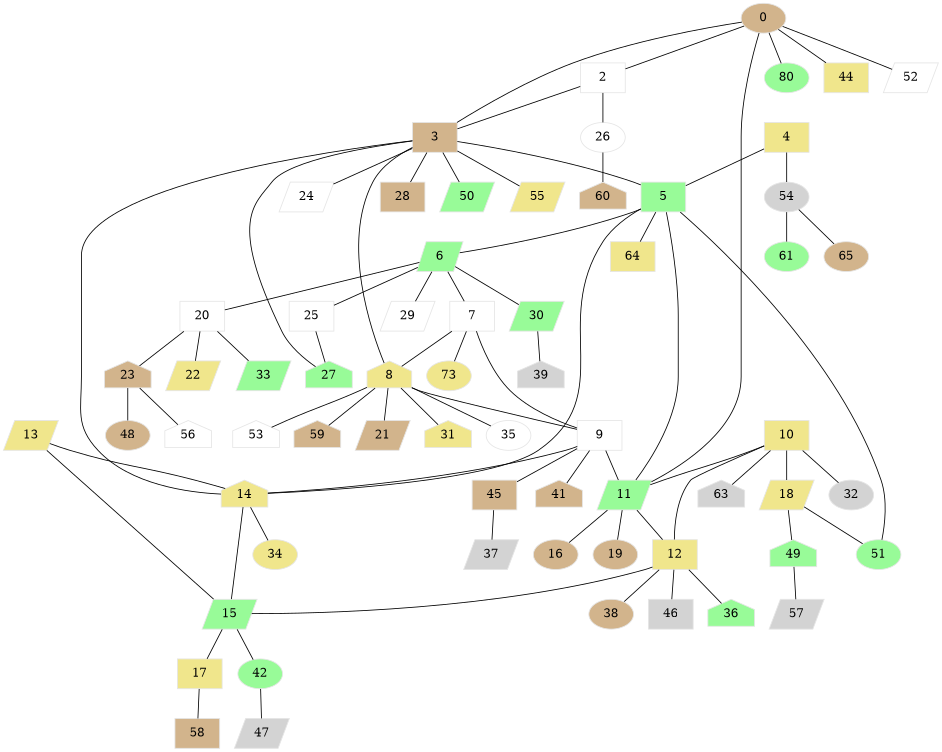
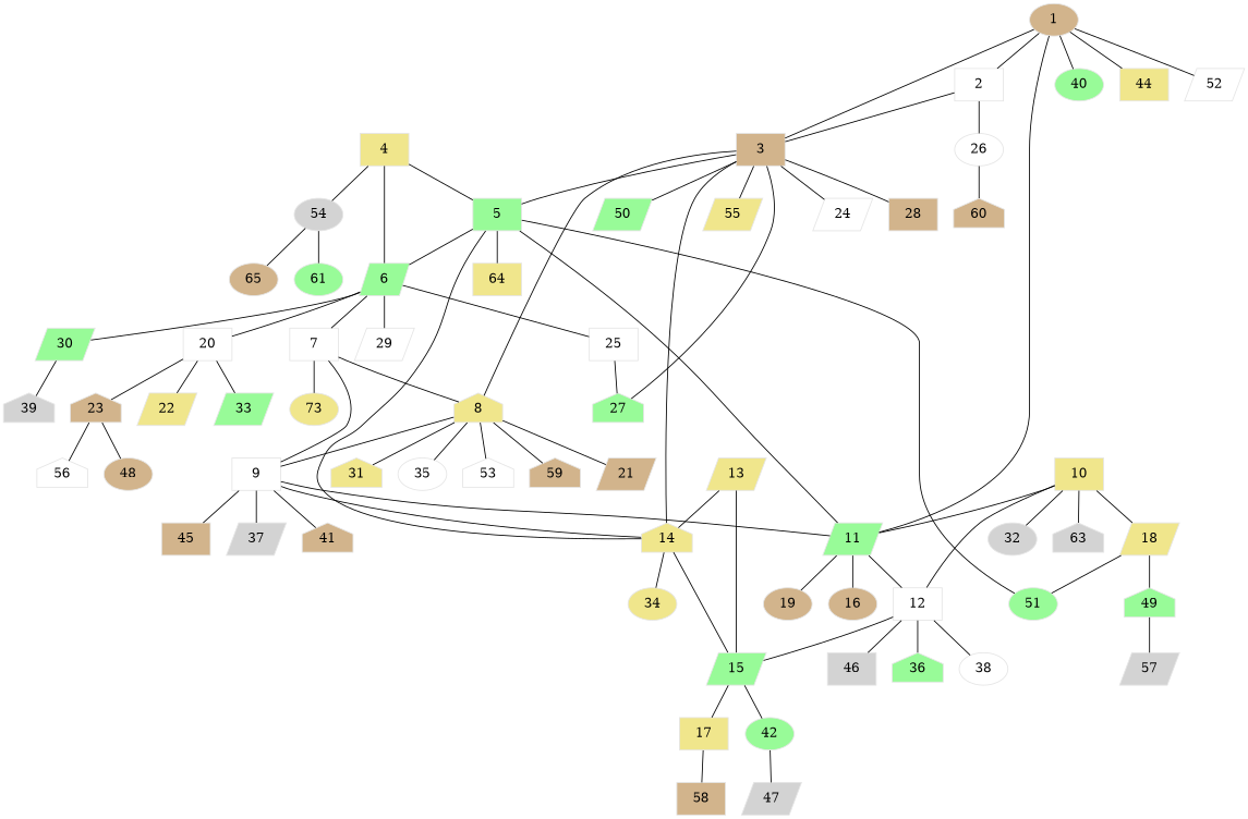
  graph {
    node [color=gray90 fillcolor=khaki shape=box style=filled]
-   1 [fillcolor=tan shape=ellipse label=0]
+   1 [fillcolor=tan shape=ellipse]
    2 [fillcolor=white]
    3 [fillcolor=tan]
    11 [fillcolor=palegreen shape=parallelogram]
-   40 [fillcolor=palegreen shape=ellipse label=80]
+   40 [fillcolor=palegreen shape=ellipse]
    44
    52 [fillcolor=white shape=parallelogram]
    26 [fillcolor=white shape=ellipse]
    5 [fillcolor=palegreen]
    8 [shape=house]
    14 [shape=house]
    24 [fillcolor=white shape=parallelogram]
    27 [fillcolor=palegreen shape=house]
    28 [fillcolor=tan]
    50 [fillcolor=palegreen shape=parallelogram]
    55 [shape=parallelogram]
-   12
+   12 [fillcolor=white]
    16 [fillcolor=tan shape=ellipse]
    19 [fillcolor=tan shape=ellipse]
    60 [fillcolor=tan shape=house]
    6 [fillcolor=palegreen shape=parallelogram]
    51 [fillcolor=palegreen shape=ellipse]
    64
    9 [fillcolor=white]
    21 [fillcolor=tan shape=parallelogram]
    31 [shape=house]
    35 [fillcolor=white shape=ellipse]
    53 [fillcolor=white shape=house]
    59 [fillcolor=tan shape=house]
    15 [fillcolor=palegreen shape=parallelogram]
    34 [shape=ellipse]
    4
    54 [fillcolor=lightgrey shape=ellipse]
    7 [fillcolor=white]
    20 [fillcolor=white]
    25 [fillcolor=white]
    29 [fillcolor=white shape=parallelogram]
    30 [fillcolor=palegreen shape=parallelogram]
    61 [fillcolor=palegreen shape=ellipse]
    65 [fillcolor=tan shape=ellipse]
    n41 [label=73 shape=ellipse]
    22 [shape=parallelogram]
    23 [fillcolor=tan shape=house]
    33 [fillcolor=palegreen shape=parallelogram]
    39 [fillcolor=lightgrey shape=house]
    37 [fillcolor=lightgrey shape=parallelogram]
    41 [fillcolor=tan shape=house]
    45 [fillcolor=tan]
    10
    18 [shape=parallelogram]
    32 [fillcolor=lightgrey shape=ellipse]
    63 [fillcolor=lightgrey shape=house]
    36 [fillcolor=palegreen shape=house]
-   38 [fillcolor=tan shape=ellipse]
+   38 [fillcolor=white shape=ellipse]
    46 [fillcolor=lightgrey]
    49 [fillcolor=palegreen shape=house]
    17
    42 [fillcolor=palegreen shape=ellipse]
    13 [shape=parallelogram]
    58 [fillcolor=tan]
    47 [fillcolor=lightgrey shape=parallelogram]
    57 [fillcolor=lightgrey shape=parallelogram]
    48 [fillcolor=tan shape=ellipse]
    56 [fillcolor=white shape=house]
    1 -- 2
    1 -- 3
    1 -- 11
    1 -- 40
    1 -- 44
    1 -- 52
    2 -- 3
    2 -- 26
    3 -- 5
    3 -- 8
    3 -- 14
    3 -- 24
    3 -- 27
    3 -- 28
    3 -- 50
    3 -- 55
    11 -- 12
    11 -- 16
    11 -- 19
    26 -- 60
    5 -- 11
    5 -- 14
    5 -- 6
    5 -- 51
    5 -- 64
    8 -- 9
    8 -- 21
    8 -- 31
    8 -- 35
    8 -- 53
    8 -- 59
    14 -- 15
    14 -- 34
    12 -- 15
    12 -- 36
    12 -- 38
    12 -- 46
    6 -- 7
    6 -- 20
    6 -- 25
    6 -- 29
    6 -- 30
    9 -- 11
    9 -- 14
-   45 -- 37
+   9 -- 37
    9 -- 41
    9 -- 45
    15 -- 17
    15 -- 42
    4 -- 5
+   4 -- 6
    4 -- 54
    54 -- 61
    54 -- 65
    7 -- 8
    7 -- 9
    7 -- n41
    20 -- 22
    20 -- 23
    20 -- 33
    25 -- 27
    30 -- 39
    23 -- 48
    23 -- 56
    10 -- 11
    10 -- 12
    10 -- 18
    10 -- 32
    10 -- 63
    18 -- 51
    18 -- 49
    49 -- 57
    17 -- 58
    42 -- 47
    13 -- 14
    13 -- 15
  }
